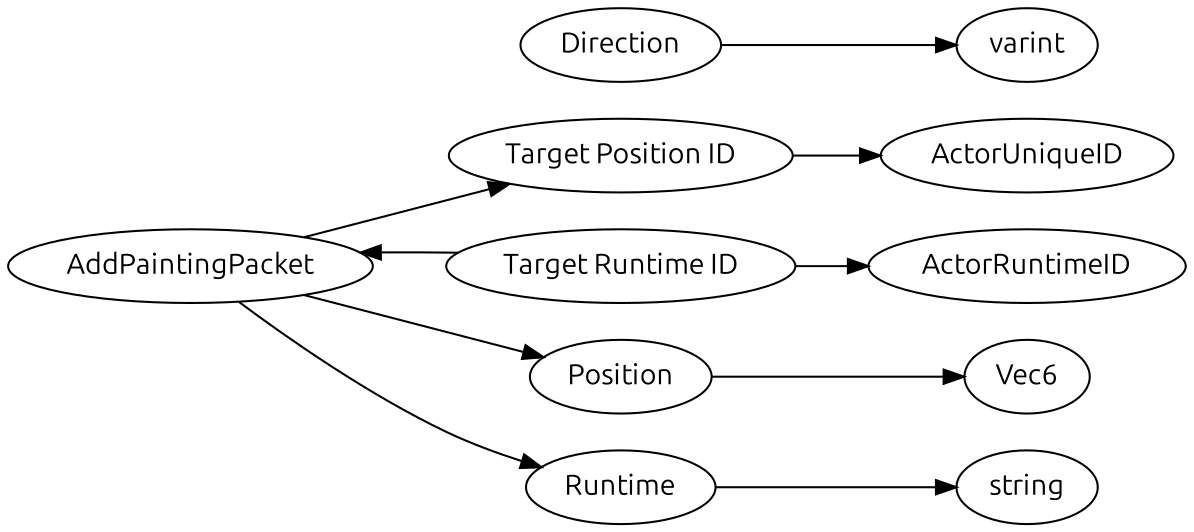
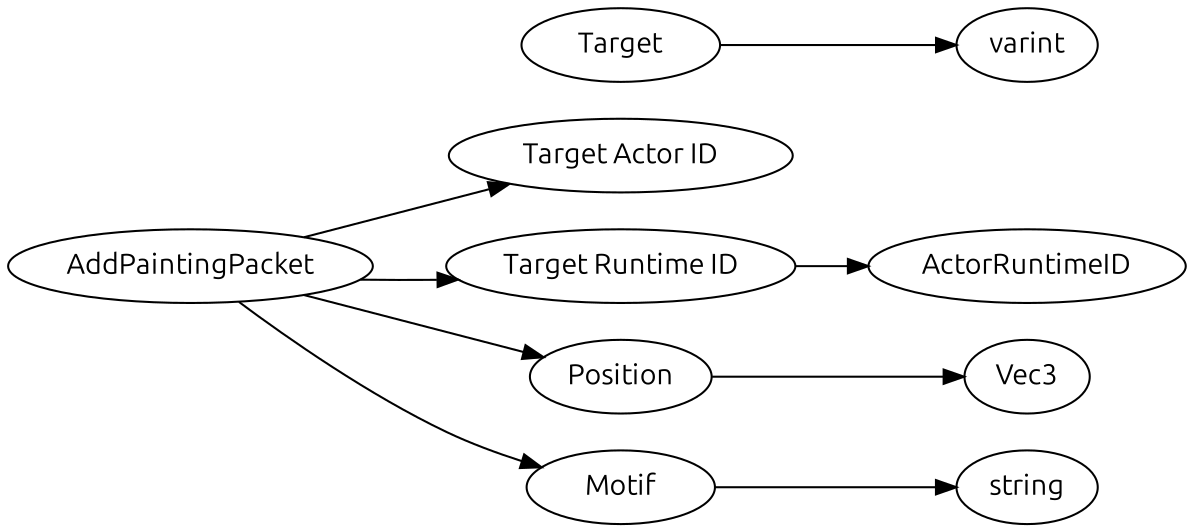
  digraph {
    fontname=Ubuntu
    rankdir=LR
    node [fontname=Ubuntu]
    edge [fontname=Ubuntu]
-   n1 [label=ActorUniqueID]
    n2 [label=ActorRuntimeID]
-   n3 [label=Vec6]
+   n3 [label=Vec3]
    n4 [label=varint]
    n5 [label=string]
    n6 [label=AddPaintingPacket]
-   n7 [label="Target Position ID"]
+   n7 [label="Target Actor ID"]
    n8 [label="Target Runtime ID"]
    n9 [label=Position]
-   n10 [label=Runtime]
-   n11 [label=Direction]
+   n10 [label=Motif]
+   n11 [label=Target]
    subgraph sub_1 {
      rank=max
-     n1
      n2
      n3
      n4
      n5
    }
    n6 -> n7
-   n8 -> n6
+   n6 -> n8
    n6 -> n9
    n6 -> n10
-   n7 -> n1
    n8 -> n2
    n9 -> n3
    n10 -> n5
    n11 -> n4
  }
